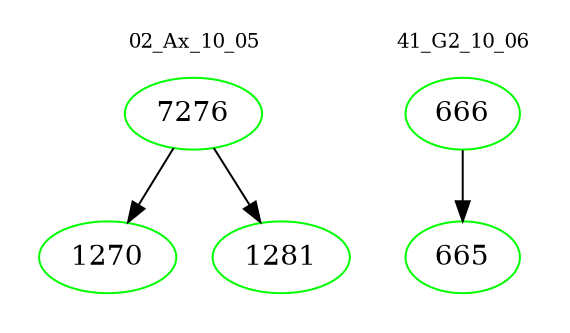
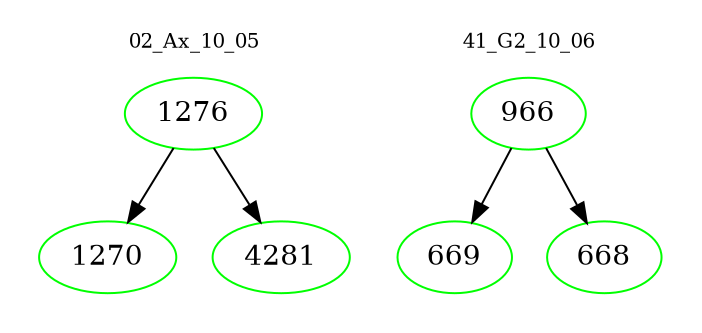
  digraph {
    node [color=green]
    edge [color=black]
-   n1 [label=7276]
+   n1 [label=1276]
    n2 [label=1270]
-   n3 [label=1281]
-   n4 [label=666]
-   n5 [label=665]
+   n3 [label=4281]
+   n4 [label=966]
+   n5 [label=669]
+   n6 [label=668]
    subgraph cluster_1 {
      color=white
      fontsize=10
      label="02_Ax_10_05"
      n1
      n2
      n3
    }
    subgraph cluster_2 {
      color=white
      fontsize=10
      label="41_G2_10_06"
      n4
      n5
+     n6
    }
    n1 -> n2
    n1 -> n3
    n4 -> n5
+   n4 -> n6
  }
